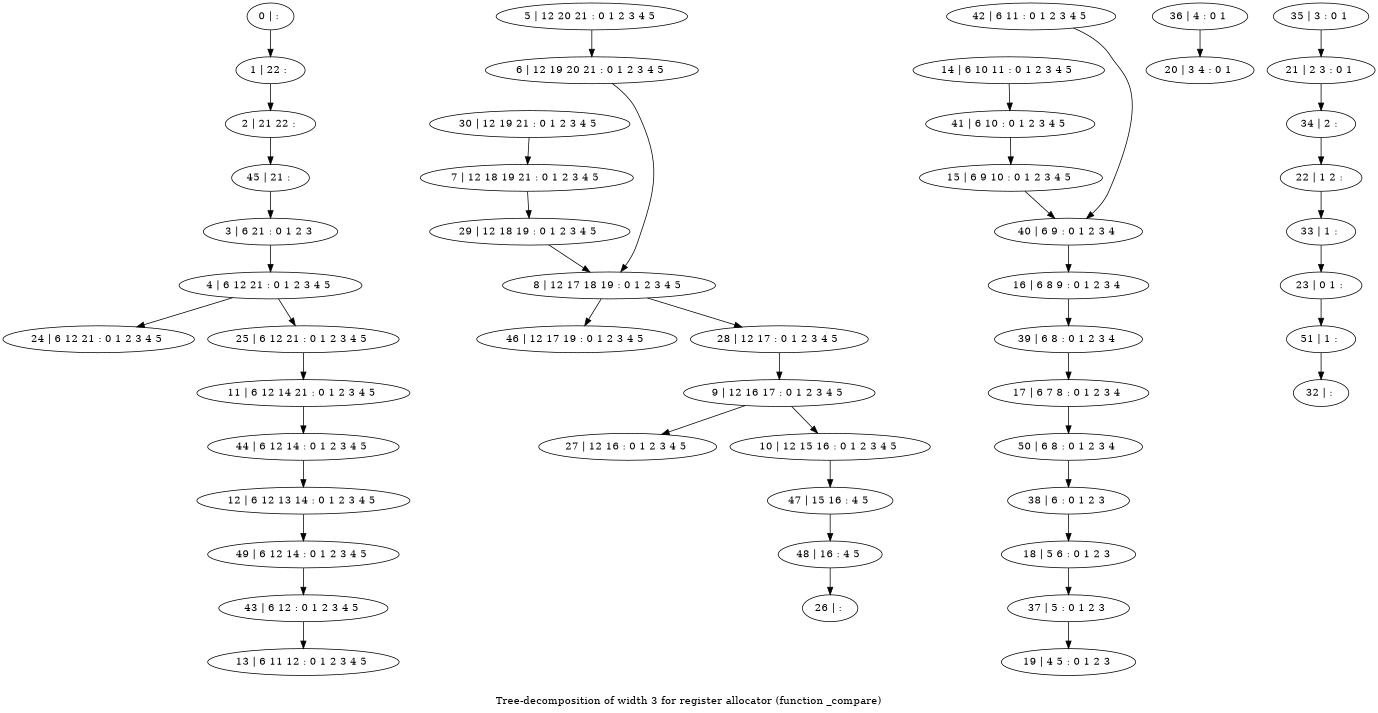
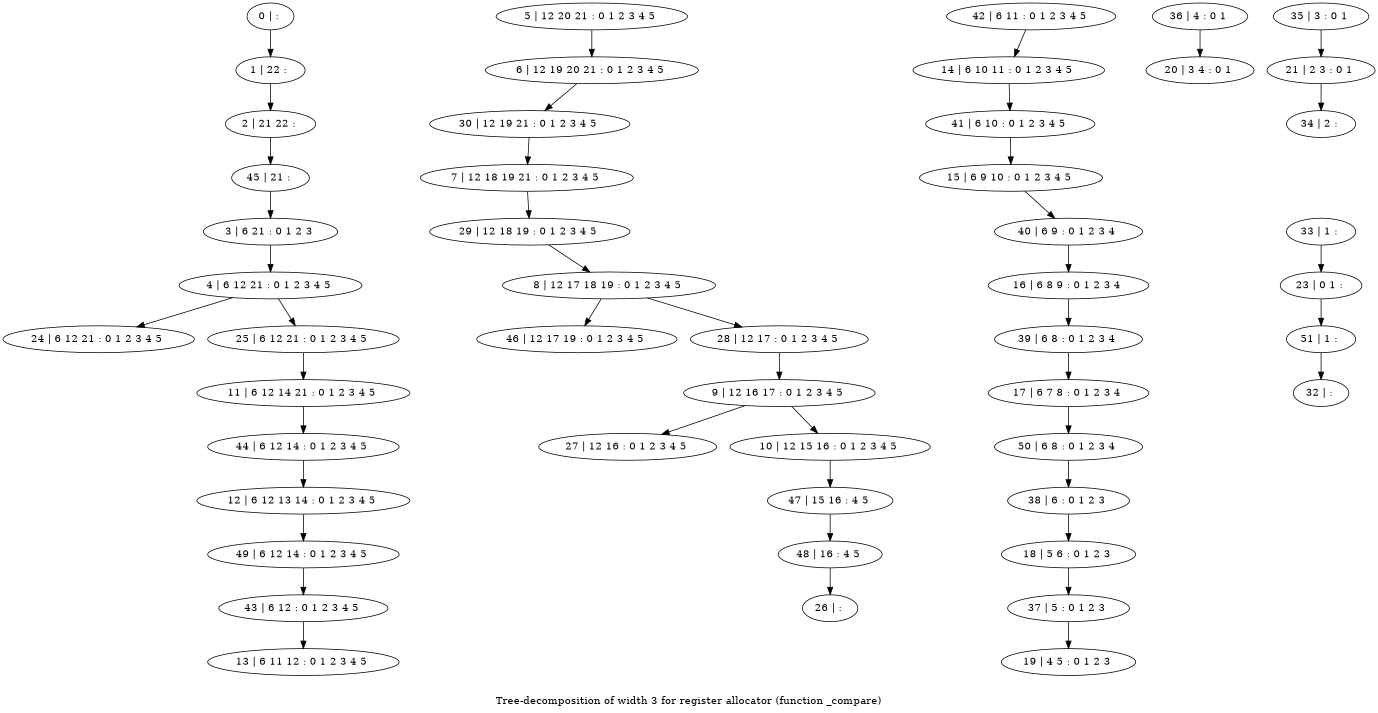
  digraph {
    label="Tree-decomposition of width 3 for register allocator (function _compare)"
    n1 [label="0 | : "]
    n2 [label="1 | 22 : "]
    n3 [label="2 | 21 22 : "]
    n4 [label="45 | 21 : "]
    n5 [label="3 | 6 21 : 0 1 2 3 "]
    n6 [label="4 | 6 12 21 : 0 1 2 3 4 5 "]
    n7 [label="24 | 6 12 21 : 0 1 2 3 4 5 "]
    n8 [label="25 | 6 12 21 : 0 1 2 3 4 5 "]
    n9 [label="11 | 6 12 14 21 : 0 1 2 3 4 5 "]
    n10 [label="5 | 12 20 21 : 0 1 2 3 4 5 "]
    n11 [label="6 | 12 19 20 21 : 0 1 2 3 4 5 "]
    n12 [label="30 | 12 19 21 : 0 1 2 3 4 5 "]
    n13 [label="7 | 12 18 19 21 : 0 1 2 3 4 5 "]
    n14 [label="29 | 12 18 19 : 0 1 2 3 4 5 "]
    n15 [label="8 | 12 17 18 19 : 0 1 2 3 4 5 "]
    n16 [label="46 | 12 17 19 : 0 1 2 3 4 5 "]
    n17 [label="28 | 12 17 : 0 1 2 3 4 5 "]
    n18 [label="9 | 12 16 17 : 0 1 2 3 4 5 "]
    n19 [label="27 | 12 16 : 0 1 2 3 4 5 "]
    n20 [label="10 | 12 15 16 : 0 1 2 3 4 5 "]
    n21 [label="47 | 15 16 : 4 5 "]
    n22 [label="48 | 16 : 4 5 "]
    n23 [label="44 | 6 12 14 : 0 1 2 3 4 5 "]
    n24 [label="12 | 6 12 13 14 : 0 1 2 3 4 5 "]
    n25 [label="49 | 6 12 14 : 0 1 2 3 4 5 "]
    n26 [label="43 | 6 12 : 0 1 2 3 4 5 "]
    n27 [label="13 | 6 11 12 : 0 1 2 3 4 5 "]
    n28 [label="42 | 6 11 : 0 1 2 3 4 5 "]
    n29 [label="14 | 6 10 11 : 0 1 2 3 4 5 "]
    n30 [label="41 | 6 10 : 0 1 2 3 4 5 "]
    n31 [label="15 | 6 9 10 : 0 1 2 3 4 5 "]
    n32 [label="40 | 6 9 : 0 1 2 3 4 "]
    n33 [label="16 | 6 8 9 : 0 1 2 3 4 "]
    n34 [label="39 | 6 8 : 0 1 2 3 4 "]
    n35 [label="17 | 6 7 8 : 0 1 2 3 4 "]
    n36 [label="50 | 6 8 : 0 1 2 3 4 "]
    n37 [label="38 | 6 : 0 1 2 3 "]
    n38 [label="18 | 5 6 : 0 1 2 3 "]
    n39 [label="37 | 5 : 0 1 2 3 "]
    n40 [label="19 | 4 5 : 0 1 2 3 "]
    n41 [label="36 | 4 : 0 1 "]
    n42 [label="20 | 3 4 : 0 1 "]
    n43 [label="35 | 3 : 0 1 "]
    n44 [label="21 | 2 3 : 0 1 "]
    n45 [label="34 | 2 : "]
-   n46 [label="22 | 1 2 : "]
    n47 [label="33 | 1 : "]
    n48 [label="23 | 0 1 : "]
    n49 [label="51 | 1 : "]
    n50 [label="32 | : "]
    n51 [label="26 | : "]
    n1 -> n2
    n2 -> n3
    n3 -> n4
    n4 -> n5
    n5 -> n6
    n6 -> n7
    n6 -> n8
    n8 -> n9
    n9 -> n23
    n10 -> n11
-   n11 -> n15
+   n11 -> n12
    n12 -> n13
    n13 -> n14
    n14 -> n15
    n15 -> n16
    n15 -> n17
    n17 -> n18
    n18 -> n19
    n18 -> n20
    n20 -> n21
    n21 -> n22
    n22 -> n51
    n23 -> n24
    n24 -> n25
    n25 -> n26
    n26 -> n27
-   n28 -> n32
+   n28 -> n29
    n29 -> n30
    n30 -> n31
    n31 -> n32
    n32 -> n33
    n33 -> n34
    n34 -> n35
    n35 -> n36
    n36 -> n37
    n37 -> n38
    n38 -> n39
    n39 -> n40
    n41 -> n42
    n43 -> n44
    n44 -> n45
-   n45 -> n46
-   n46 -> n47
    n47 -> n48
    n48 -> n49
    n49 -> n50
  }
